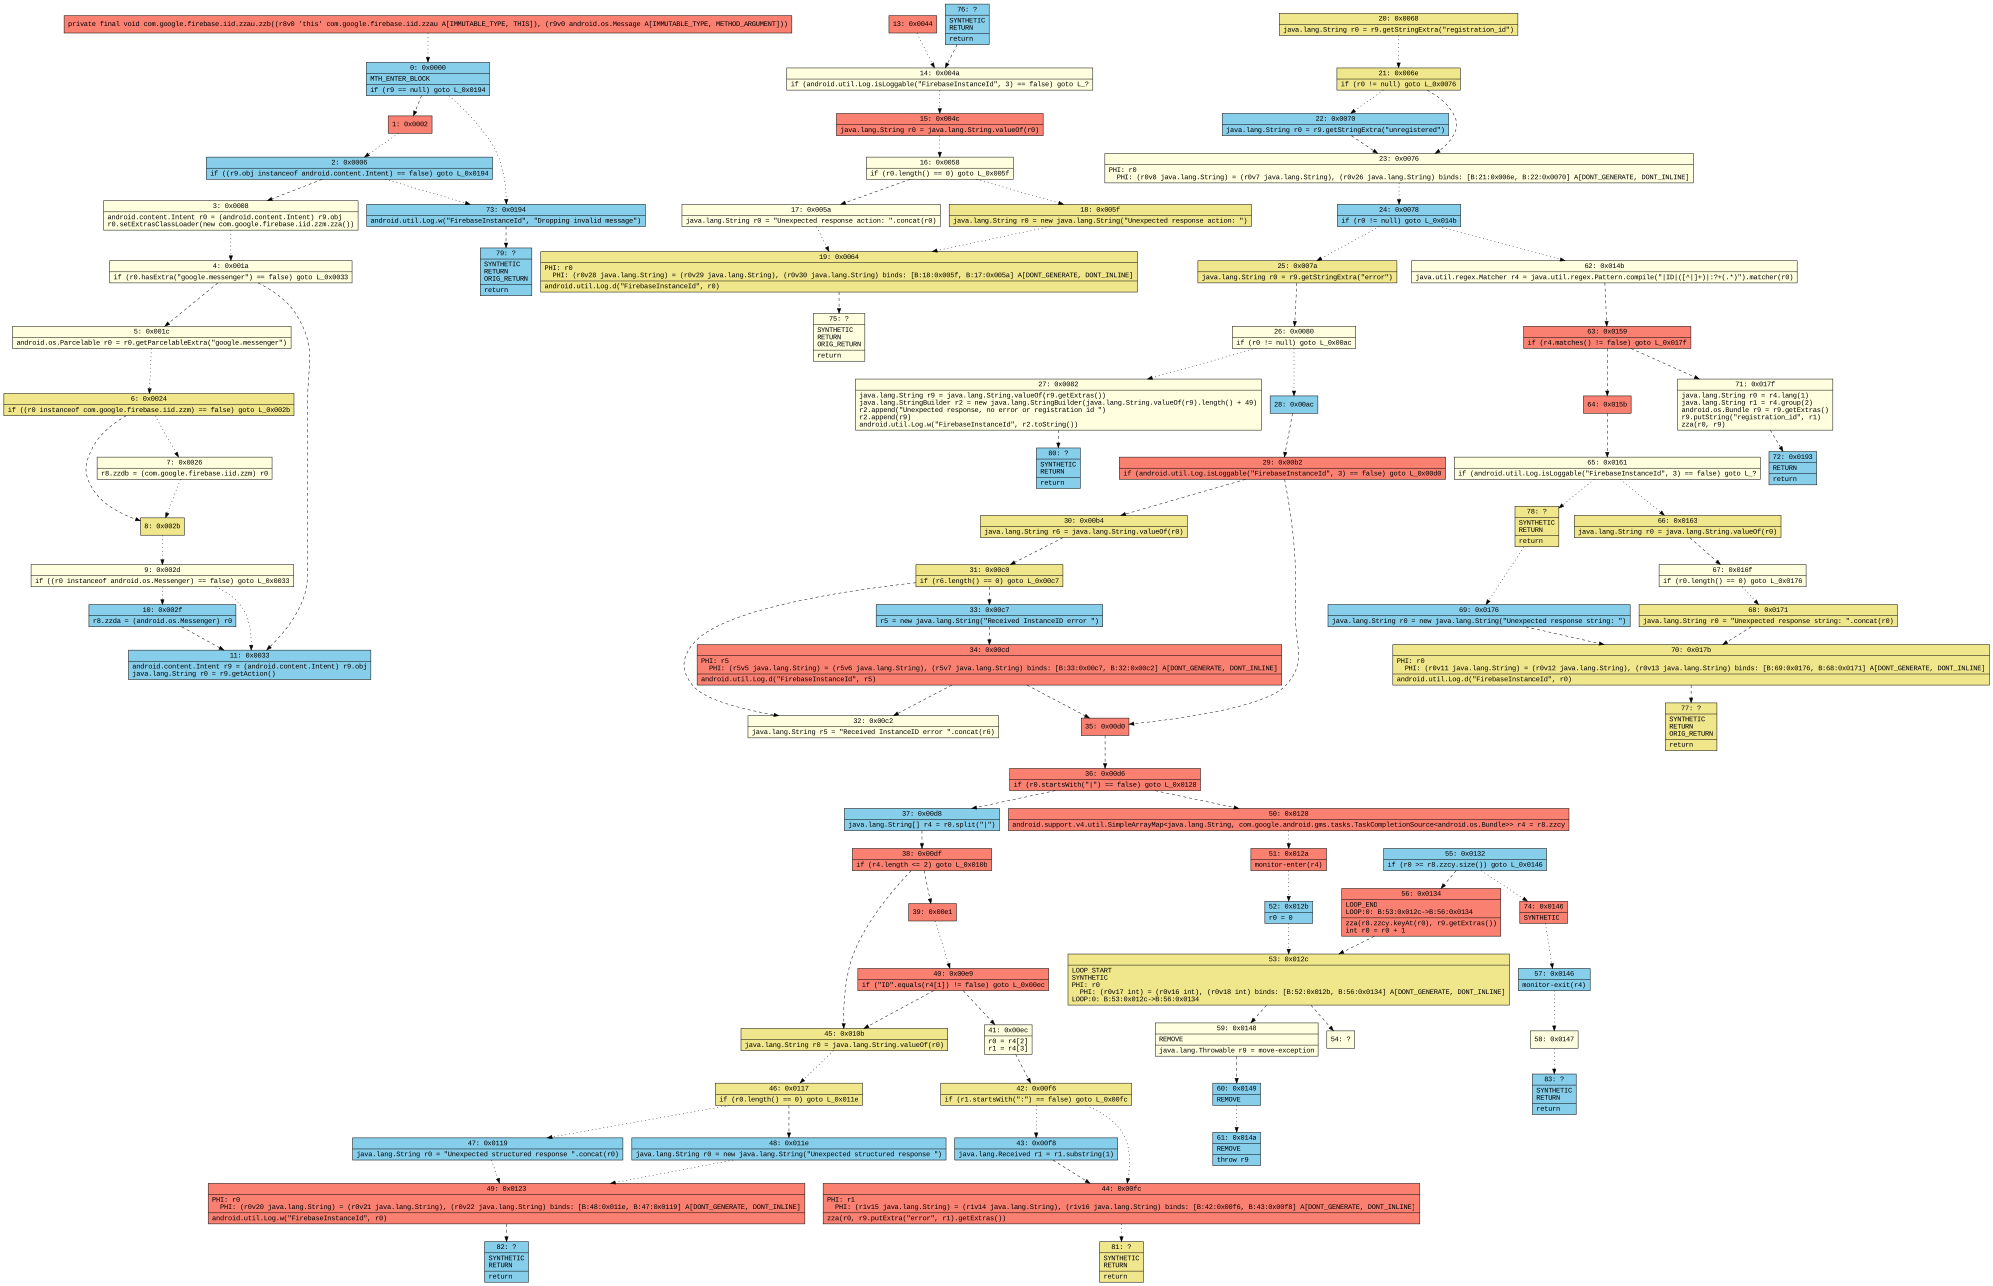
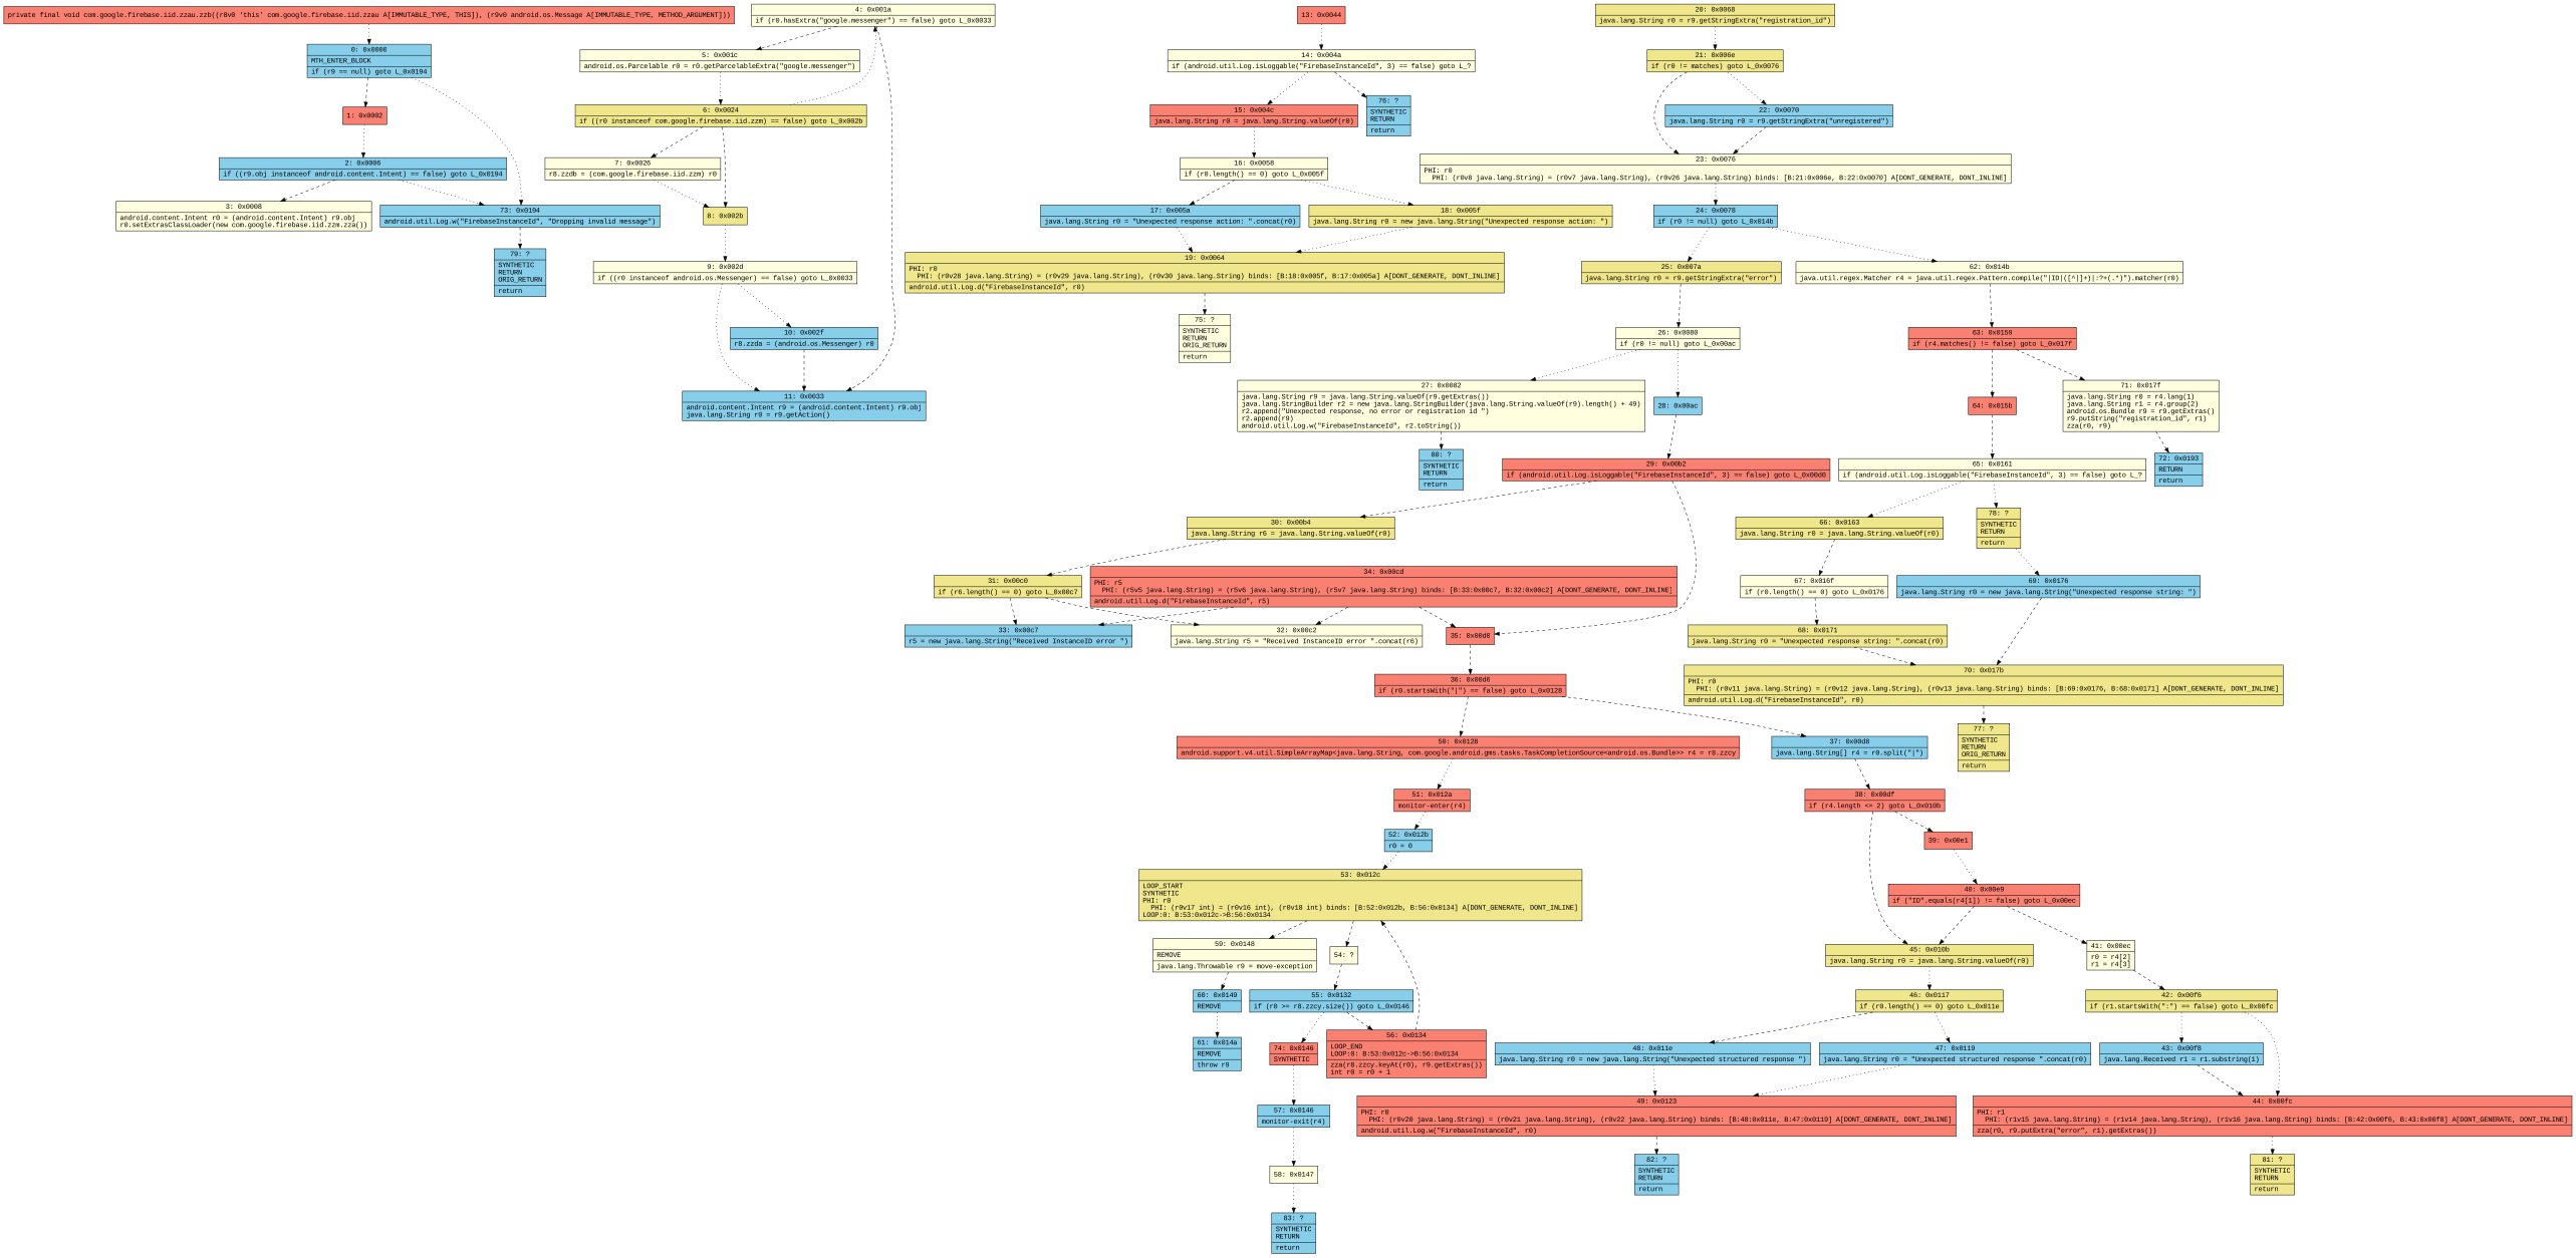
  digraph {
    fontname="Liberation Mono"
    node [fillcolor=skyblue fontname="Liberation Mono" shape=record style=filled]
    edge [fontname="Liberation Mono" style=dashed]
    n1 [label="{0\:\ 0x0000|MTH_ENTER_BLOCK\l|if (r9 == null) goto L_0x0194\l}"]
    n2 [fillcolor=salmon label="{1\:\ 0x0002}"]
    n3 [label="{73\:\ 0x0194|android.util.Log.w(\"FirebaseInstanceId\", \"Dropping invalid message\")\l}"]
    n4 [label="{2\:\ 0x0006|if ((r9.obj instanceof android.content.Intent) == false) goto L_0x0194\l}"]
    n5 [label="{79\:\ ?|SYNTHETIC\lRETURN\lORIG_RETURN\l|return\l}"]
    n6 [fillcolor=lightyellow label="{3\:\ 0x0008|android.content.Intent r0 = (android.content.Intent) r9.obj\lr0.setExtrasClassLoader(new com.google.firebase.iid.zzm.zza())\l}"]
    n7 [fillcolor=lightyellow label="{4\:\ 0x001a|if (r0.hasExtra(\"google.messenger\") == false) goto L_0x0033\l}"]
    n8 [fillcolor=lightyellow label="{5\:\ 0x001c|android.os.Parcelable r0 = r0.getParcelableExtra(\"google.messenger\")\l}"]
    n9 [label="{11\:\ 0x0033|android.content.Intent r9 = (android.content.Intent) r9.obj\ljava.lang.String r0 = r9.getAction()\l}"]
    n10 [fillcolor=khaki label="{6\:\ 0x0024|if ((r0 instanceof com.google.firebase.iid.zzm) == false) goto L_0x002b\l}"]
    n11 [fillcolor=lightyellow label="{7\:\ 0x0026|r8.zzdb = (com.google.firebase.iid.zzm) r0\l}"]
    n12 [fillcolor=khaki label="{8\:\ 0x002b}"]
    n13 [fillcolor=lightyellow label="{9\:\ 0x002d|if ((r0 instanceof android.os.Messenger) == false) goto L_0x0033\l}"]
    n14 [label="{10\:\ 0x002f|r8.zzda = (android.os.Messenger) r0\l}"]
    n15 [fillcolor=salmon label="{13\:\ 0x0044}"]
    n16 [fillcolor=lightyellow label="{14\:\ 0x004a|if (android.util.Log.isLoggable(\"FirebaseInstanceId\", 3) == false) goto L_?\l}"]
    n17 [fillcolor=khaki label="{20\:\ 0x0068|java.lang.String r0 = r9.getStringExtra(\"registration_id\")\l}"]
-   n18 [fillcolor=khaki label="{21\:\ 0x006e|if (r0 != null) goto L_0x0076\l}"]
+   n18 [fillcolor=khaki label="{21\:\ 0x006e|if (r0 != matches) goto L_0x0076\l}"]
    n19 [fillcolor=salmon label="{15\:\ 0x004c|java.lang.String r0 = java.lang.String.valueOf(r0)\l}"]
    n20 [label="{76\:\ ?|SYNTHETIC\lRETURN\l|return\l}"]
    n21 [fillcolor=lightyellow label="{16\:\ 0x0058|if (r0.length() == 0) goto L_0x005f\l}"]
-   n22 [fillcolor=lightyellow label="{17\:\ 0x005a|java.lang.String r0 = \"Unexpected response action: \".concat(r0)\l}"]
+   n22 [label="{17\:\ 0x005a|java.lang.String r0 = \"Unexpected response action: \".concat(r0)\l}"]
    n23 [fillcolor=khaki label="{18\:\ 0x005f|java.lang.String r0 = new java.lang.String(\"Unexpected response action: \")\l}"]
    n24 [fillcolor=khaki label="{19\:\ 0x0064|PHI: r0 \l  PHI: (r0v28 java.lang.String) = (r0v29 java.lang.String), (r0v30 java.lang.String) binds: [B:18:0x005f, B:17:0x005a] A[DONT_GENERATE, DONT_INLINE]\l|android.util.Log.d(\"FirebaseInstanceId\", r0)\l}"]
    n25 [fillcolor=lightyellow label="{75\:\ ?|SYNTHETIC\lRETURN\lORIG_RETURN\l|return\l}"]
    n26 [label="{22\:\ 0x0070|java.lang.String r0 = r9.getStringExtra(\"unregistered\")\l}"]
    n27 [fillcolor=lightyellow label="{23\:\ 0x0076|PHI: r0 \l  PHI: (r0v8 java.lang.String) = (r0v7 java.lang.String), (r0v26 java.lang.String) binds: [B:21:0x006e, B:22:0x0070] A[DONT_GENERATE, DONT_INLINE]\l}"]
    n28 [label="{24\:\ 0x0078|if (r0 != null) goto L_0x014b\l}"]
    n29 [fillcolor=khaki label="{25\:\ 0x007a|java.lang.String r0 = r9.getStringExtra(\"error\")\l}"]
    n30 [fillcolor=lightyellow label="{62\:\ 0x014b|java.util.regex.Matcher r4 = java.util.regex.Pattern.compile(\"\|ID\|([^\|]+)\|:?+(.*)\").matcher(r0)\l}"]
    n31 [fillcolor=lightyellow label="{26\:\ 0x0080|if (r0 != null) goto L_0x00ac\l}"]
    n32 [fillcolor=salmon label="{63\:\ 0x0159|if (r4.matches() != false) goto L_0x017f\l}"]
    n33 [fillcolor=lightyellow label="{27\:\ 0x0082|java.lang.String r9 = java.lang.String.valueOf(r9.getExtras())\ljava.lang.StringBuilder r2 = new java.lang.StringBuilder(java.lang.String.valueOf(r9).length() + 49)\lr2.append(\"Unexpected response, no error or registration id \")\lr2.append(r9)\landroid.util.Log.w(\"FirebaseInstanceId\", r2.toString())\l}"]
    n34 [label="{28\:\ 0x00ac}"]
    n35 [label="{80\:\ ?|SYNTHETIC\lRETURN\l|return\l}"]
    n36 [fillcolor=salmon label="{29\:\ 0x00b2|if (android.util.Log.isLoggable(\"FirebaseInstanceId\", 3) == false) goto L_0x00d0\l}"]
    n37 [fillcolor=khaki label="{30\:\ 0x00b4|java.lang.String r6 = java.lang.String.valueOf(r0)\l}"]
    n38 [fillcolor=salmon label="{35\:\ 0x00d0}"]
    n39 [fillcolor=khaki label="{31\:\ 0x00c0|if (r6.length() == 0) goto L_0x00c7\l}"]
    n40 [fillcolor=salmon label="{36\:\ 0x00d6|if (r0.startsWith(\"\|\") == false) goto L_0x0128\l}"]
    n41 [fillcolor=lightyellow label="{32\:\ 0x00c2|java.lang.String r5 = \"Received InstanceID error \".concat(r6)\l}"]
    n42 [label="{33\:\ 0x00c7|r5 = new java.lang.String(\"Received InstanceID error \")\l}"]
    n43 [fillcolor=salmon label="{34\:\ 0x00cd|PHI: r5 \l  PHI: (r5v5 java.lang.String) = (r5v6 java.lang.String), (r5v7 java.lang.String) binds: [B:33:0x00c7, B:32:0x00c2] A[DONT_GENERATE, DONT_INLINE]\l|android.util.Log.d(\"FirebaseInstanceId\", r5)\l}"]
    n44 [label="{37\:\ 0x00d8|java.lang.String[] r4 = r0.split(\"\|\")\l}"]
    n45 [fillcolor=salmon label="{50\:\ 0x0128|android.support.v4.util.SimpleArrayMap\<java.lang.String, com.google.android.gms.tasks.TaskCompletionSource\<android.os.Bundle\>\> r4 = r8.zzcy\l}"]
    n46 [fillcolor=salmon label="{38\:\ 0x00df|if (r4.length \<= 2) goto L_0x010b\l}"]
    n47 [fillcolor=salmon label="{51\:\ 0x012a|monitor\-enter(r4)\l}"]
    n48 [fillcolor=salmon label="{39\:\ 0x00e1}"]
    n49 [fillcolor=khaki label="{45\:\ 0x010b|java.lang.String r0 = java.lang.String.valueOf(r0)\l}"]
    n50 [fillcolor=salmon label="{40\:\ 0x00e9|if (\"ID\".equals(r4[1]) != false) goto L_0x00ec\l}"]
    n51 [fillcolor=khaki label="{46\:\ 0x0117|if (r0.length() == 0) goto L_0x011e\l}"]
    n52 [fillcolor=lightyellow label="{41\:\ 0x00ec|r0 = r4[2]\lr1 = r4[3]\l}"]
    n53 [fillcolor=khaki label="{42\:\ 0x00f6|if (r1.startsWith(\":\") == false) goto L_0x00fc\l}"]
    n54 [label="{43\:\ 0x00f8|java.lang.Received r1 = r1.substring(1)\l}"]
    n55 [fillcolor=salmon label="{44\:\ 0x00fc|PHI: r1 \l  PHI: (r1v15 java.lang.String) = (r1v14 java.lang.String), (r1v16 java.lang.String) binds: [B:42:0x00f6, B:43:0x00f8] A[DONT_GENERATE, DONT_INLINE]\l|zza(r0, r9.putExtra(\"error\", r1).getExtras())\l}"]
    n56 [fillcolor=khaki label="{81\:\ ?|SYNTHETIC\lRETURN\l|return\l}"]
    n57 [label="{47\:\ 0x0119|java.lang.String r0 = \"Unexpected structured response \".concat(r0)\l}"]
    n58 [label="{48\:\ 0x011e|java.lang.String r0 = new java.lang.String(\"Unexpected structured response \")\l}"]
    n59 [fillcolor=salmon label="{49\:\ 0x0123|PHI: r0 \l  PHI: (r0v20 java.lang.String) = (r0v21 java.lang.String), (r0v22 java.lang.String) binds: [B:48:0x011e, B:47:0x0119] A[DONT_GENERATE, DONT_INLINE]\l|android.util.Log.w(\"FirebaseInstanceId\", r0)\l}"]
    n60 [label="{82\:\ ?|SYNTHETIC\lRETURN\l|return\l}"]
    n61 [label="{52\:\ 0x012b|r0 = 0\l}"]
    n62 [fillcolor=khaki label="{53\:\ 0x012c|LOOP_START\lSYNTHETIC\lPHI: r0 \l  PHI: (r0v17 int) = (r0v16 int), (r0v18 int) binds: [B:52:0x012b, B:56:0x0134] A[DONT_GENERATE, DONT_INLINE]\lLOOP:0: B:53:0x012c\-\>B:56:0x0134\l}"]
    n63 [fillcolor=lightyellow label="{54\:\ ?}"]
    n64 [fillcolor=lightyellow label="{59\:\ 0x0148|REMOVE\l|java.lang.Throwable r9 = move\-exception\l}"]
    n65 [label="{55\:\ 0x0132|if (r0 \>= r8.zzcy.size()) goto L_0x0146\l}"]
    n66 [label="{60\:\ 0x0149|REMOVE\l}"]
    n67 [fillcolor=salmon label="{56\:\ 0x0134|LOOP_END\lLOOP:0: B:53:0x012c\-\>B:56:0x0134\l|zza(r8.zzcy.keyAt(r0), r9.getExtras())\lint r0 = r0 + 1\l}"]
    n68 [fillcolor=salmon label="{74\:\ 0x0146|SYNTHETIC\l}"]
    n69 [label="{57\:\ 0x0146|monitor\-exit(r4)\l}"]
    n70 [fillcolor=lightyellow label="{58\:\ 0x0147}"]
    n71 [label="{83\:\ ?|SYNTHETIC\lRETURN\l|return\l}"]
    n72 [label="{61\:\ 0x014a|REMOVE\l|throw r9\l}"]
    n73 [fillcolor=salmon label="{64\:\ 0x015b}"]
    n74 [fillcolor=lightyellow label="{71\:\ 0x017f|java.lang.String r0 = r4.lang(1)\ljava.lang.String r1 = r4.group(2)\landroid.os.Bundle r9 = r9.getExtras()\lr9.putString(\"registration_id\", r1)\lzza(r0, r9)\l}"]
    n75 [fillcolor=lightyellow label="{65\:\ 0x0161|if (android.util.Log.isLoggable(\"FirebaseInstanceId\", 3) == false) goto L_?\l}"]
    n76 [label="{72\:\ 0x0193|RETURN\l|return\l}"]
    n77 [fillcolor=khaki label="{66\:\ 0x0163|java.lang.String r0 = java.lang.String.valueOf(r0)\l}"]
    n78 [fillcolor=khaki label="{78\:\ ?|SYNTHETIC\lRETURN\l|return\l}"]
    n79 [fillcolor=lightyellow label="{67\:\ 0x016f|if (r0.length() == 0) goto L_0x0176\l}"]
    n80 [label="{69\:\ 0x0176|java.lang.String r0 = new java.lang.String(\"Unexpected response string: \")\l}"]
    n81 [fillcolor=khaki label="{68\:\ 0x0171|java.lang.String r0 = \"Unexpected response string: \".concat(r0)\l}"]
    n82 [fillcolor=khaki label="{70\:\ 0x017b|PHI: r0 \l  PHI: (r0v11 java.lang.String) = (r0v12 java.lang.String), (r0v13 java.lang.String) binds: [B:69:0x0176, B:68:0x0171] A[DONT_GENERATE, DONT_INLINE]\l|android.util.Log.d(\"FirebaseInstanceId\", r0)\l}"]
    n83 [fillcolor=khaki label="{77\:\ ?|SYNTHETIC\lRETURN\lORIG_RETURN\l|return\l}"]
    n84 [fillcolor=salmon label="{private final void com.google.firebase.iid.zzau.zzb((r8v0 'this' com.google.firebase.iid.zzau A[IMMUTABLE_TYPE, THIS]), (r9v0 android.os.Message A[IMMUTABLE_TYPE, METHOD_ARGUMENT])) }"]
    n1 -> n2
    n1 -> n3 [style=dotted]
    n2 -> n4 [style=dotted]
    n3 -> n5
    n4 -> n3 [style=dotted]
    n4 -> n6
-   n6 -> n7 [style=dotted]
+   n10 -> n7 [style=dotted]
    n7 -> n8
    n7 -> n9
    n8 -> n10 [style=dotted]
-   n10 -> n11 [style=dotted]
+   n10 -> n11
    n10 -> n12
    n11 -> n12 [style=dotted]
    n12 -> n13 [style=dotted]
    n13 -> n9 [style=dotted]
    n13 -> n14 [style=dotted]
    n14 -> n9
    n15 -> n16 [style=dotted]
    n16 -> n19 [style=dotted]
-   n20 -> n16
+   n16 -> n20
    n17 -> n18 [style=dotted]
    n18 -> n26 [style=dotted]
    n18 -> n27
    n19 -> n21 [style=dotted]
    n21 -> n22
    n21 -> n23 [style=dotted]
    n22 -> n24 [style=dotted]
    n23 -> n24 [style=dotted]
    n24 -> n25
    n26 -> n27
    n27 -> n28 [style=dotted]
    n28 -> n29 [style=dotted]
    n28 -> n30 [style=dotted]
    n29 -> n31
    n30 -> n32
    n31 -> n33 [style=dotted]
    n31 -> n34 [style=dotted]
    n32 -> n73
    n32 -> n74
    n33 -> n35
    n34 -> n36
    n36 -> n37
    n36 -> n38
    n37 -> n39
    n38 -> n40
    n39 -> n41
    n39 -> n42
    n40 -> n44
    n40 -> n45
-   n42 -> n43
+   n43 -> n42
    n43 -> n38
    n43 -> n41
    n44 -> n46
    n45 -> n47 [style=dotted]
    n46 -> n48
    n46 -> n49
    n47 -> n61 [style=dotted]
    n48 -> n50 [style=dotted]
    n49 -> n51 [style=dotted]
    n50 -> n49
    n50 -> n52
    n51 -> n57 [style=dotted]
    n51 -> n58
    n52 -> n53
    n53 -> n54 [style=dotted]
    n53 -> n55 [style=dotted]
    n54 -> n55
    n55 -> n56 [style=dotted]
    n57 -> n59 [style=dotted]
    n58 -> n59 [style=dotted]
    n59 -> n60
    n61 -> n62 [style=dotted]
    n62 -> n63
    n62 -> n64
+   n63 -> n65
    n64 -> n66
    n65 -> n67
    n65 -> n68 [style=dotted]
    n66 -> n72 [style=dotted]
    n67 -> n62
    n68 -> n69 [style=dotted]
    n69 -> n70 [style=dotted]
    n70 -> n71 [style=dotted]
    n73 -> n75
    n74 -> n76
    n75 -> n77 [style=dotted]
    n75 -> n78 [style=dotted]
    n77 -> n79
    n78 -> n80 [style=dotted]
-   n79 -> n81 [style=dotted]
+   n79 -> n81
    n80 -> n82
    n81 -> n82
    n82 -> n83
    n84 -> n1 [style=dotted]
  }
